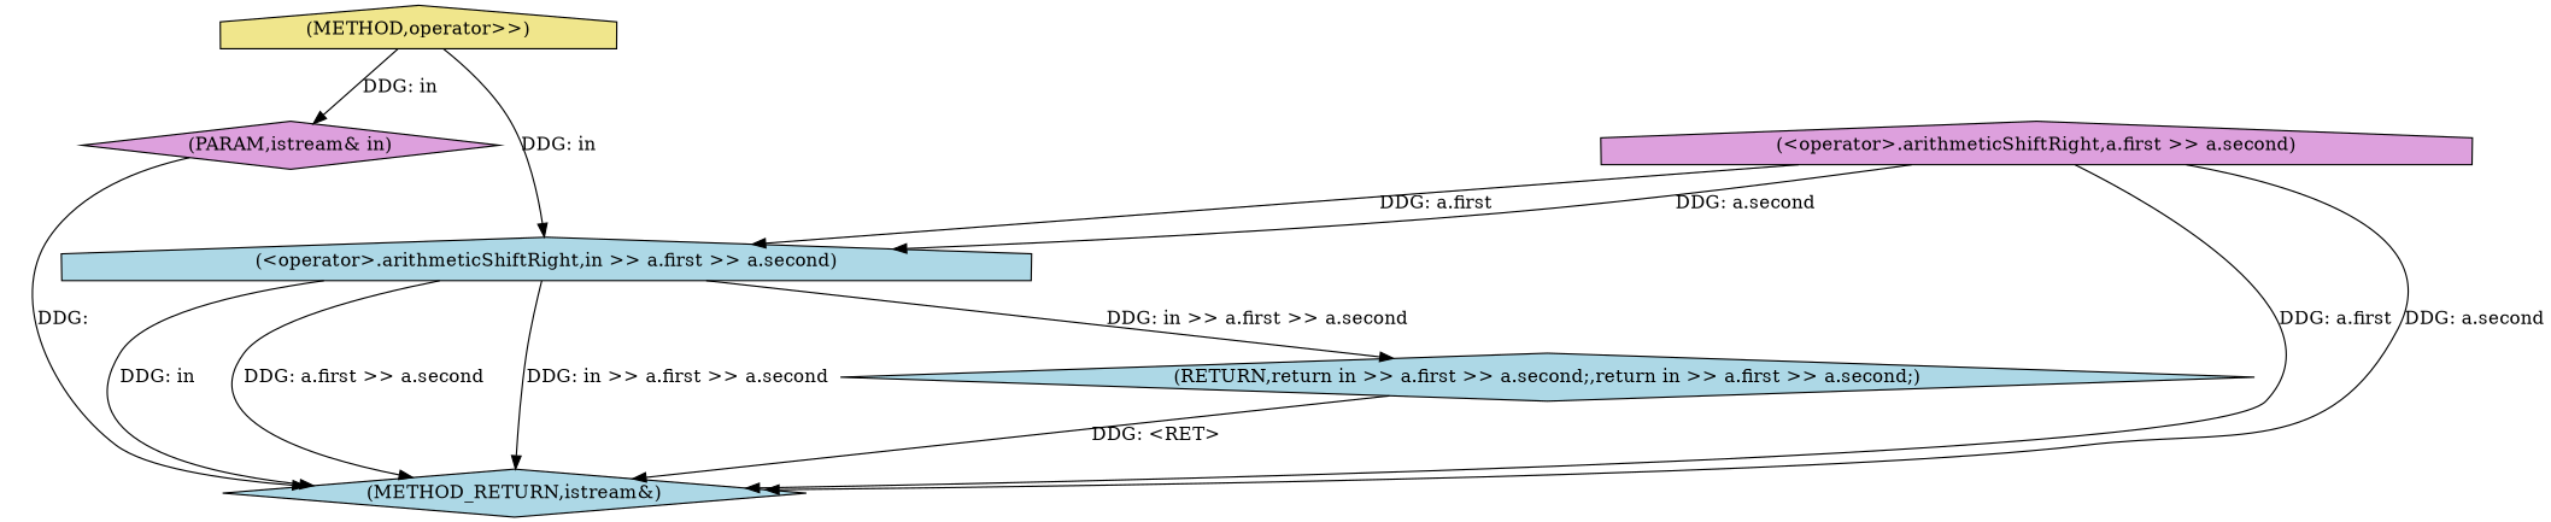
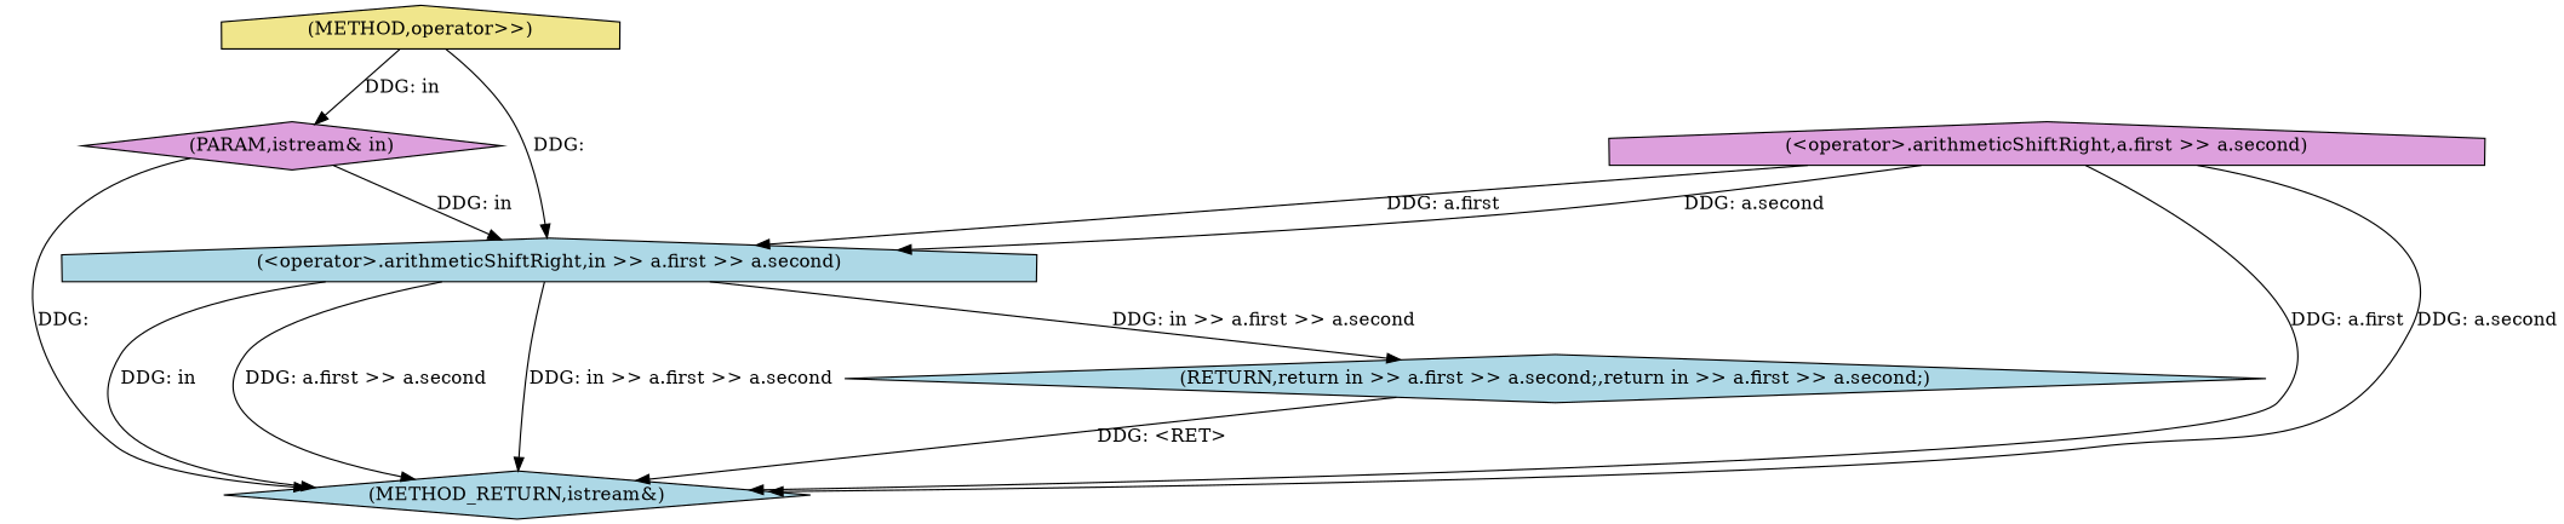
  digraph {
    node [fillcolor=lightblue shape=house style=filled]
    n1 [fillcolor=khaki label="(METHOD,operator>>)"]
    n2 [fillcolor=plum label="(PARAM,istream& in)" shape=diamond]
    n3 [label="(<operator>.arithmeticShiftRight,in >> a.first >> a.second)"]
    n4 [label="(METHOD_RETURN,istream&)" shape=diamond]
    n5 [label="(RETURN,return in >> a.first >> a.second;,return in >> a.first >> a.second;)" shape=diamond]
    n6 [fillcolor=plum label="(<operator>.arithmeticShiftRight,a.first >> a.second)"]
    n1 -> n2 [label="DDG: in"]
-   n1 -> n3 [label="DDG: in"]
+   n1 -> n3 [label="DDG: "]
+   n2 -> n3 [label="DDG: in"]
    n2 -> n4 [label="DDG: "]
    n3 -> n4 [label="DDG: in"]
    n3 -> n4 [label="DDG: a.first >> a.second"]
    n3 -> n4 [label="DDG: in >> a.first >> a.second"]
    n3 -> n5 [label="DDG: in >> a.first >> a.second"]
    n5 -> n4 [label="DDG: <RET>"]
    n6 -> n3 [label="DDG: a.first"]
    n6 -> n3 [label="DDG: a.second"]
    n6 -> n4 [label="DDG: a.first"]
    n6 -> n4 [label="DDG: a.second"]
  }
